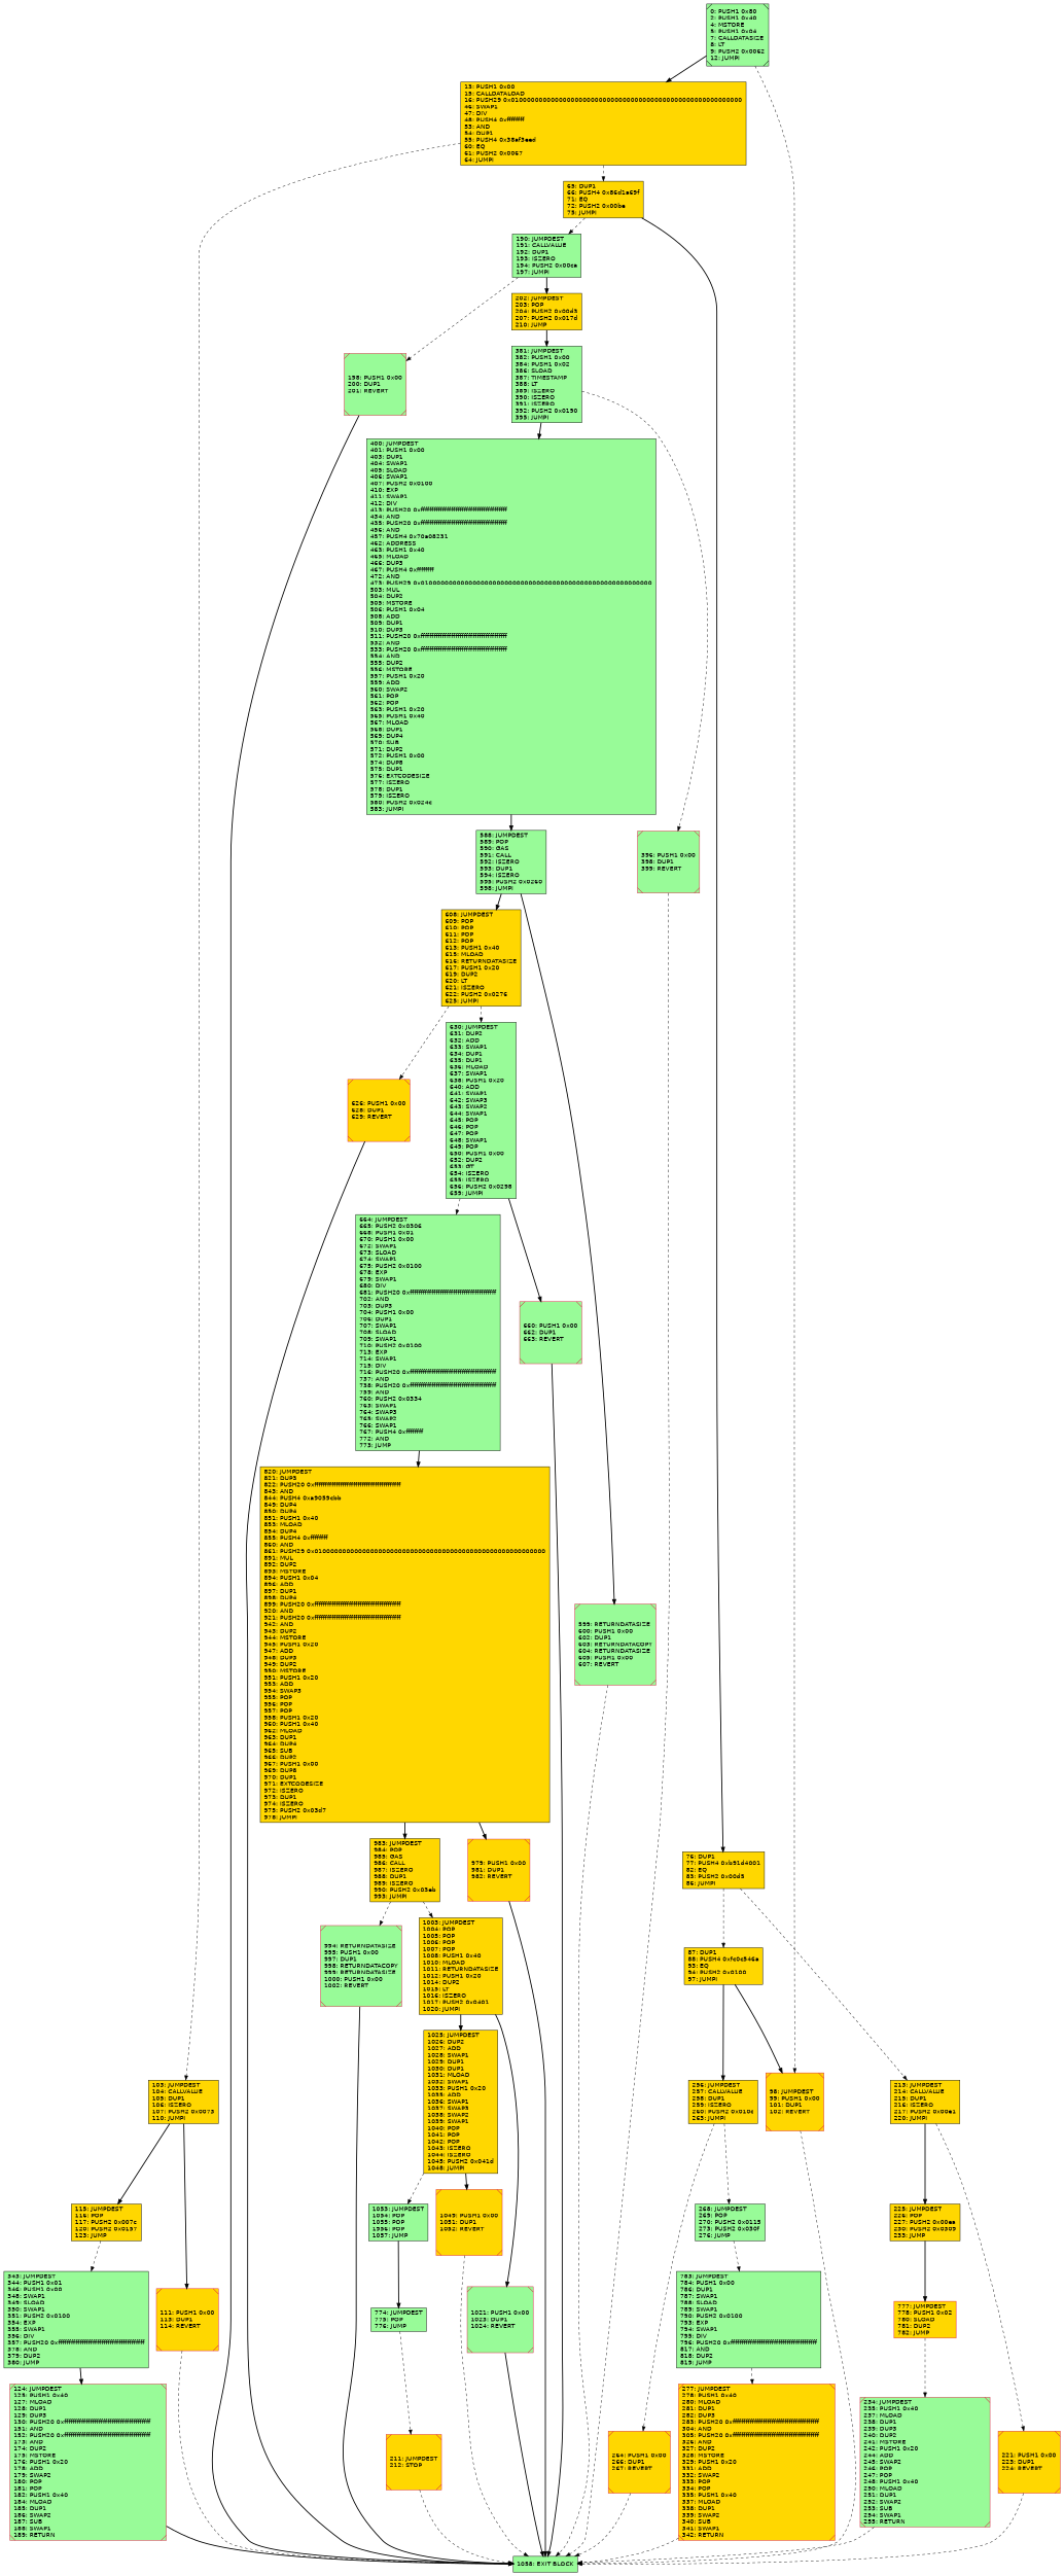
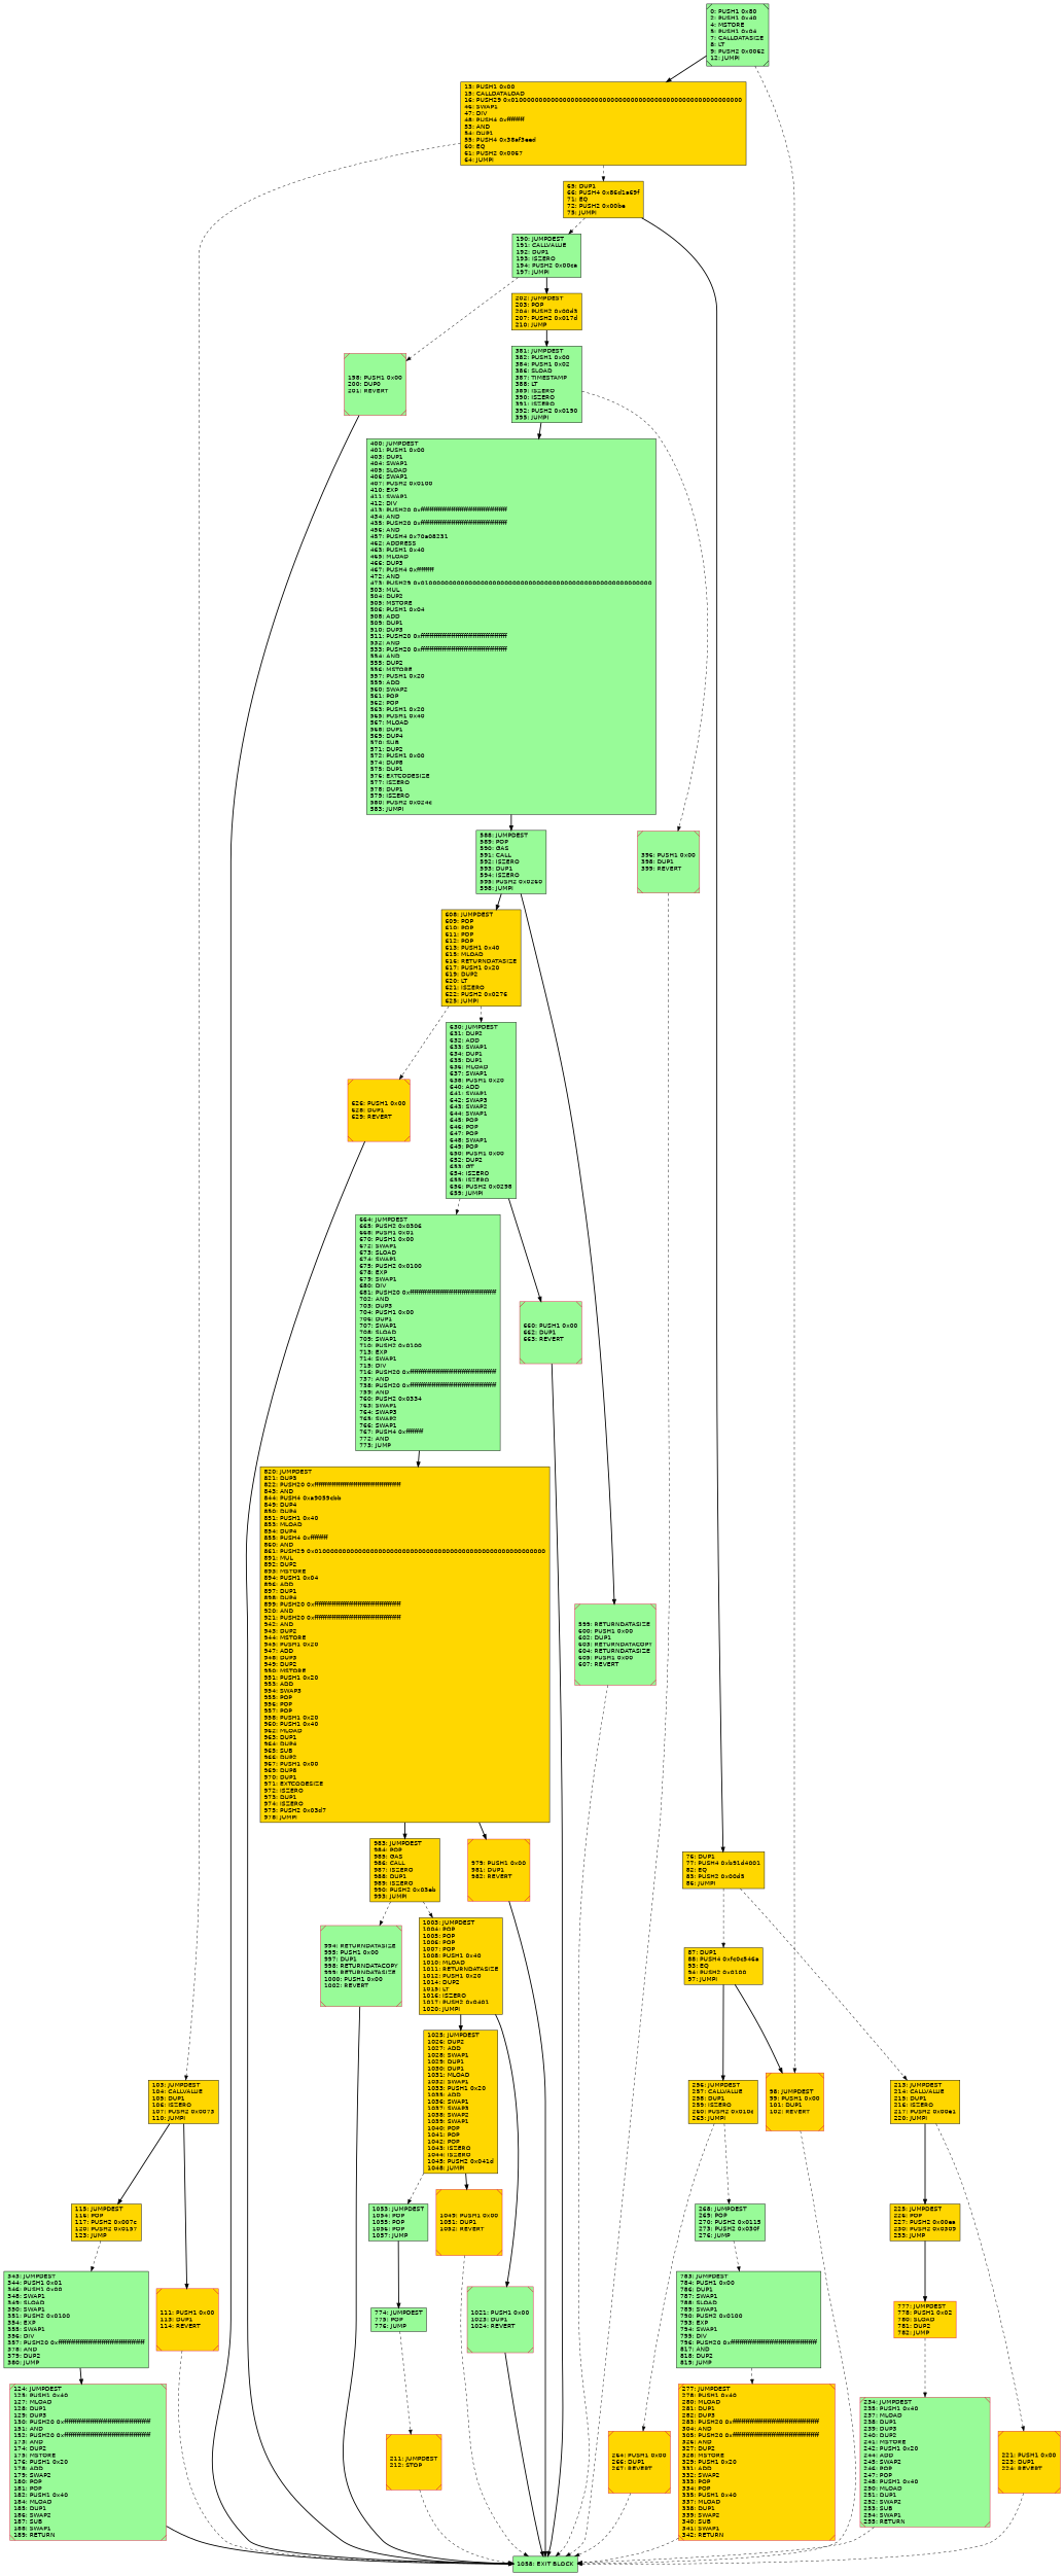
  digraph {
    fontname="DejaVu Sans"
    rankdir=UD
    node [color=black fillcolor=gold fontcolor=black fontname="DejaVu Sans" shape=box style=filled]
    edge [fontname="DejaVu Sans" style=dashed]
    n1 [fillcolor=palegreen label="664: JUMPDEST\l665: PUSH2 0x0306\l668: PUSH1 0x01\l670: PUSH1 0x00\l672: SWAP1\l673: SLOAD\l674: SWAP1\l675: PUSH2 0x0100\l678: EXP\l679: SWAP1\l680: DIV\l681: PUSH20 0xffffffffffffffffffffffffffffffffffffffff\l702: AND\l703: DUP3\l704: PUSH1 0x00\l706: DUP1\l707: SWAP1\l708: SLOAD\l709: SWAP1\l710: PUSH2 0x0100\l713: EXP\l714: SWAP1\l715: DIV\l716: PUSH20 0xffffffffffffffffffffffffffffffffffffffff\l737: AND\l738: PUSH20 0xffffffffffffffffffffffffffffffffffffffff\l759: AND\l760: PUSH2 0x0334\l763: SWAP1\l764: SWAP3\l765: SWAP2\l766: SWAP1\l767: PUSH4 0xffffffff\l772: AND\l773: JUMP\l"]
    n2 [label="820: JUMPDEST\l821: DUP3\l822: PUSH20 0xffffffffffffffffffffffffffffffffffffffff\l843: AND\l844: PUSH4 0xa9059cbb\l849: DUP4\l850: DUP4\l851: PUSH1 0x40\l853: MLOAD\l854: DUP4\l855: PUSH4 0xffffffff\l860: AND\l861: PUSH29 0x0100000000000000000000000000000000000000000000000000000000\l891: MUL\l892: DUP2\l893: MSTORE\l894: PUSH1 0x04\l896: ADD\l897: DUP1\l898: DUP4\l899: PUSH20 0xffffffffffffffffffffffffffffffffffffffff\l920: AND\l921: PUSH20 0xffffffffffffffffffffffffffffffffffffffff\l942: AND\l943: DUP2\l944: MSTORE\l945: PUSH1 0x20\l947: ADD\l948: DUP3\l949: DUP2\l950: MSTORE\l951: PUSH1 0x20\l953: ADD\l954: SWAP3\l955: POP\l956: POP\l957: POP\l958: PUSH1 0x20\l960: PUSH1 0x40\l962: MLOAD\l963: DUP1\l964: DUP4\l965: SUB\l966: DUP2\l967: PUSH1 0x00\l969: DUP8\l970: DUP1\l971: EXTCODESIZE\l972: ISZERO\l973: DUP1\l974: ISZERO\l975: PUSH2 0x03d7\l978: JUMPI\l"]
    n3 [label="983: JUMPDEST\l984: POP\l985: GAS\l986: CALL\l987: ISZERO\l988: DUP1\l989: ISZERO\l990: PUSH2 0x03eb\l993: JUMPI\l"]
    n4 [color=crimson label="979: PUSH1 0x00\l981: DUP1\l982: REVERT\l" shape=Msquare]
    n5 [color=crimson label="277: JUMPDEST\l278: PUSH1 0x40\l280: MLOAD\l281: DUP1\l282: DUP3\l283: PUSH20 0xffffffffffffffffffffffffffffffffffffffff\l304: AND\l305: PUSH20 0xffffffffffffffffffffffffffffffffffffffff\l326: AND\l327: DUP2\l328: MSTORE\l329: PUSH1 0x20\l331: ADD\l332: SWAP2\l333: POP\l334: POP\l335: PUSH1 0x40\l337: MLOAD\l338: DUP1\l339: SWAP2\l340: SUB\l341: SWAP1\l342: RETURN\l" shape=Msquare]
    n6 [fillcolor=palegreen label="1058: EXIT BLOCK\l"]
    n7 [label="213: JUMPDEST\l214: CALLVALUE\l215: DUP1\l216: ISZERO\l217: PUSH2 0x00e1\l220: JUMPI\l"]
    n8 [label="225: JUMPDEST\l226: POP\l227: PUSH2 0x00ea\l230: PUSH2 0x0309\l233: JUMP\l"]
    n9 [color=crimson label="221: PUSH1 0x00\l223: DUP1\l224: REVERT\l" shape=Msquare]
    n10 [color=crimson label="777: JUMPDEST\l778: PUSH1 0x02\l780: SLOAD\l781: DUP2\l782: JUMP\l"]
    n11 [color=crimson label="211: JUMPDEST\l212: STOP\l" shape=Msquare]
    n12 [label="103: JUMPDEST\l104: CALLVALUE\l105: DUP1\l106: ISZERO\l107: PUSH2 0x0073\l110: JUMPI\l"]
    n13 [color=crimson label="111: PUSH1 0x00\l113: DUP1\l114: REVERT\l" shape=Msquare]
    n14 [label="115: JUMPDEST\l116: POP\l117: PUSH2 0x007c\l120: PUSH2 0x0157\l123: JUMP\l"]
    n15 [fillcolor=palegreen label="343: JUMPDEST\l344: PUSH1 0x01\l346: PUSH1 0x00\l348: SWAP1\l349: SLOAD\l350: SWAP1\l351: PUSH2 0x0100\l354: EXP\l355: SWAP1\l356: DIV\l357: PUSH20 0xffffffffffffffffffffffffffffffffffffffff\l378: AND\l379: DUP2\l380: JUMP\l"]
    n16 [label="1003: JUMPDEST\l1004: POP\l1005: POP\l1006: POP\l1007: POP\l1008: PUSH1 0x40\l1010: MLOAD\l1011: RETURNDATASIZE\l1012: PUSH1 0x20\l1014: DUP2\l1015: LT\l1016: ISZERO\l1017: PUSH2 0x0401\l1020: JUMPI\l"]
    n17 [color=crimson fillcolor=palegreen label="994: RETURNDATASIZE\l995: PUSH1 0x00\l997: DUP1\l998: RETURNDATACOPY\l999: RETURNDATASIZE\l1000: PUSH1 0x00\l1002: REVERT\l" shape=Msquare]
    n18 [color=crimson fillcolor=palegreen label="1021: PUSH1 0x00\l1023: DUP1\l1024: REVERT\l" shape=Msquare]
    n19 [label="1025: JUMPDEST\l1026: DUP2\l1027: ADD\l1028: SWAP1\l1029: DUP1\l1030: DUP1\l1031: MLOAD\l1032: SWAP1\l1033: PUSH1 0x20\l1035: ADD\l1036: SWAP1\l1037: SWAP3\l1038: SWAP2\l1039: SWAP1\l1040: POP\l1041: POP\l1042: POP\l1043: ISZERO\l1044: ISZERO\l1045: PUSH2 0x041d\l1048: JUMPI\l"]
    n20 [color=crimson fillcolor=palegreen label="124: JUMPDEST\l125: PUSH1 0x40\l127: MLOAD\l128: DUP1\l129: DUP3\l130: PUSH20 0xffffffffffffffffffffffffffffffffffffffff\l151: AND\l152: PUSH20 0xffffffffffffffffffffffffffffffffffffffff\l173: AND\l174: DUP2\l175: MSTORE\l176: PUSH1 0x20\l178: ADD\l179: SWAP2\l180: POP\l181: POP\l182: PUSH1 0x40\l184: MLOAD\l185: DUP1\l186: SWAP2\l187: SUB\l188: SWAP1\l189: RETURN\l" shape=Msquare]
    n21 [color=crimson fillcolor=palegreen label="599: RETURNDATASIZE\l600: PUSH1 0x00\l602: DUP1\l603: RETURNDATACOPY\l604: RETURNDATASIZE\l605: PUSH1 0x00\l607: REVERT\l" shape=Msquare]
    n22 [color=crimson label="1049: PUSH1 0x00\l1051: DUP1\l1052: REVERT\l" shape=Msquare]
-   n23 [fillcolor=palegreen label="1053: JUMPDEST\l1054: POP\l1055: POP\l1956: POP\l1057: JUMP\l"]
+   n23 [fillcolor=palegreen label="1053: JUMPDEST\l1054: POP\l1055: POP\l1056: POP\l1057: JUMP\l"]
    n24 [fillcolor=palegreen label="268: JUMPDEST\l269: POP\l270: PUSH2 0x0115\l273: PUSH2 0x030f\l276: JUMP\l"]
    n25 [fillcolor=palegreen label="783: JUMPDEST\l784: PUSH1 0x00\l786: DUP1\l787: SWAP1\l788: SLOAD\l789: SWAP1\l790: PUSH2 0x0100\l793: EXP\l794: SWAP1\l795: DIV\l796: PUSH20 0xffffffffffffffffffffffffffffffffffffffff\l817: AND\l818: DUP2\l819: JUMP\l"]
    n26 [label="87: DUP1\l88: PUSH4 0xfc0c546a\l93: EQ\l94: PUSH2 0x0100\l97: JUMPI\l"]
    n27 [label="256: JUMPDEST\l257: CALLVALUE\l258: DUP1\l259: ISZERO\l260: PUSH2 0x010c\l263: JUMPI\l"]
    n28 [color=crimson label="98: JUMPDEST\l99: PUSH1 0x00\l101: DUP1\l102: REVERT\l" shape=Msquare]
    n29 [color=crimson label="264: PUSH1 0x00\l266: DUP1\l267: REVERT\l" shape=Msquare]
    n30 [label="65: DUP1\l66: PUSH4 0x86d1a69f\l71: EQ\l72: PUSH2 0x00be\l75: JUMPI\l"]
    n31 [label="76: DUP1\l77: PUSH4 0xb91d4001\l82: EQ\l83: PUSH2 0x00d5\l86: JUMPI\l"]
    n32 [fillcolor=palegreen label="190: JUMPDEST\l191: CALLVALUE\l192: DUP1\l193: ISZERO\l194: PUSH2 0x00ca\l197: JUMPI\l"]
    n33 [label="202: JUMPDEST\l203: POP\l204: PUSH2 0x00d3\l207: PUSH2 0x017d\l210: JUMP\l"]
-   n34 [color=crimson fillcolor=palegreen label="198: PUSH1 0x00\l200: DUP1\l201: REVERT\l" shape=Msquare]
+   n34 [color=crimson fillcolor=palegreen label="198: PUSH1 0x00\l200: DUP0\l201: REVERT\l" shape=Msquare]
    n35 [label="608: JUMPDEST\l609: POP\l610: POP\l611: POP\l612: POP\l613: PUSH1 0x40\l615: MLOAD\l616: RETURNDATASIZE\l617: PUSH1 0x20\l619: DUP2\l620: LT\l621: ISZERO\l622: PUSH2 0x0276\l625: JUMPI\l"]
    n36 [color=crimson label="626: PUSH1 0x00\l628: DUP1\l629: REVERT\l" shape=Msquare]
    n37 [fillcolor=palegreen label="630: JUMPDEST\l631: DUP2\l632: ADD\l633: SWAP1\l634: DUP1\l635: DUP1\l636: MLOAD\l637: SWAP1\l638: PUSH1 0x20\l640: ADD\l641: SWAP1\l642: SWAP3\l643: SWAP2\l644: SWAP1\l645: POP\l646: POP\l647: POP\l648: SWAP1\l649: POP\l650: PUSH1 0x00\l652: DUP2\l653: GT\l654: ISZERO\l655: ISZERO\l656: PUSH2 0x0298\l659: JUMPI\l"]
    n38 [color=crimson fillcolor=palegreen label="660: PUSH1 0x00\l662: DUP1\l663: REVERT\l" shape=Msquare]
    n39 [color=crimson fillcolor=palegreen label="234: JUMPDEST\l235: PUSH1 0x40\l237: MLOAD\l238: DUP1\l239: DUP3\l240: DUP2\l241: MSTORE\l242: PUSH1 0x20\l244: ADD\l245: SWAP2\l246: POP\l247: POP\l248: PUSH1 0x40\l250: MLOAD\l251: DUP1\l252: SWAP2\l253: SUB\l254: SWAP1\l255: RETURN\l" shape=Msquare]
    n40 [label="13: PUSH1 0x00\l15: CALLDATALOAD\l16: PUSH29 0x0100000000000000000000000000000000000000000000000000000000\l46: SWAP1\l47: DIV\l48: PUSH4 0xffffffff\l53: AND\l54: DUP1\l55: PUSH4 0x38af3eed\l60: EQ\l61: PUSH2 0x0067\l64: JUMPI\l"]
    n41 [fillcolor=palegreen label="381: JUMPDEST\l382: PUSH1 0x00\l384: PUSH1 0x02\l386: SLOAD\l387: TIMESTAMP\l388: LT\l389: ISZERO\l390: ISZERO\l391: ISZERO\l392: PUSH2 0x0190\l395: JUMPI\l"]
    n42 [color=crimson fillcolor=palegreen label="396: PUSH1 0x00\l398: DUP1\l399: REVERT\l" shape=Msquare]
    n43 [fillcolor=palegreen label="400: JUMPDEST\l401: PUSH1 0x00\l403: DUP1\l404: SWAP1\l405: SLOAD\l406: SWAP1\l407: PUSH2 0x0100\l410: EXP\l411: SWAP1\l412: DIV\l413: PUSH20 0xffffffffffffffffffffffffffffffffffffffff\l434: AND\l435: PUSH20 0xffffffffffffffffffffffffffffffffffffffff\l456: AND\l457: PUSH4 0x70a08231\l462: ADDRESS\l463: PUSH1 0x40\l465: MLOAD\l466: DUP3\l467: PUSH4 0xffffffff\l472: AND\l473: PUSH29 0x0100000000000000000000000000000000000000000000000000000000\l503: MUL\l504: DUP2\l505: MSTORE\l506: PUSH1 0x04\l508: ADD\l509: DUP1\l510: DUP3\l511: PUSH20 0xffffffffffffffffffffffffffffffffffffffff\l532: AND\l533: PUSH20 0xffffffffffffffffffffffffffffffffffffffff\l554: AND\l555: DUP2\l556: MSTORE\l557: PUSH1 0x20\l559: ADD\l560: SWAP2\l561: POP\l562: POP\l563: PUSH1 0x20\l565: PUSH1 0x40\l567: MLOAD\l568: DUP1\l569: DUP4\l570: SUB\l571: DUP2\l572: PUSH1 0x00\l574: DUP8\l575: DUP1\l576: EXTCODESIZE\l577: ISZERO\l578: DUP1\l579: ISZERO\l580: PUSH2 0x024c\l583: JUMPI\l"]
    n44 [fillcolor=palegreen label="774: JUMPDEST\l775: POP\l776: JUMP\l"]
    n45 [fillcolor=palegreen label="0: PUSH1 0x80\l2: PUSH1 0x40\l4: MSTORE\l5: PUSH1 0x04\l7: CALLDATASIZE\l8: LT\l9: PUSH2 0x0062\l12: JUMPI\l" shape=Msquare]
    n46 [fillcolor=palegreen label="588: JUMPDEST\l589: POP\l590: GAS\l591: CALL\l592: ISZERO\l593: DUP1\l594: ISZERO\l595: PUSH2 0x0260\l598: JUMPI\l"]
    n1 -> n2 [style=bold]
    n2 -> n3 [style=bold]
    n2 -> n4 [style=bold]
    n3 -> n16
    n3 -> n17
    n4 -> n6 [style=bold]
    n5 -> n6
    n7 -> n8 [style=bold]
    n7 -> n9
    n8 -> n10 [style=bold]
    n9 -> n6
    n10 -> n39
    n11 -> n6
    n12 -> n13 [style=bold]
    n12 -> n14 [style=bold]
    n13 -> n6
    n14 -> n15
    n15 -> n20 [style=bold]
    n16 -> n18 [style=bold]
    n16 -> n19 [style=bold]
    n17 -> n6 [style=bold]
    n18 -> n6 [style=bold]
    n19 -> n22 [style=bold]
    n19 -> n23
    n20 -> n6 [style=bold]
    n21 -> n6
    n22 -> n6
    n23 -> n44 [style=bold]
    n24 -> n25
    n25 -> n5
    n26 -> n27 [style=bold]
    n26 -> n28 [style=bold]
    n27 -> n24
    n27 -> n29
    n28 -> n6
    n29 -> n6
    n30 -> n31 [style=bold]
    n30 -> n32
    n31 -> n7
    n31 -> n26
    n32 -> n33 [style=bold]
    n32 -> n34
    n33 -> n41 [style=bold]
    n34 -> n6 [style=bold]
    n35 -> n36
    n35 -> n37
    n36 -> n6 [style=bold]
    n37 -> n1
    n37 -> n38 [style=bold]
    n38 -> n6 [style=bold]
    n39 -> n6
    n40 -> n12
    n40 -> n30
    n41 -> n42
    n41 -> n43 [style=bold]
    n42 -> n6
    n43 -> n46 [style=bold]
    n44 -> n11
    n45 -> n28
    n45 -> n40 [style=bold]
    n46 -> n21 [style=bold]
    n46 -> n35 [style=bold]
  }
